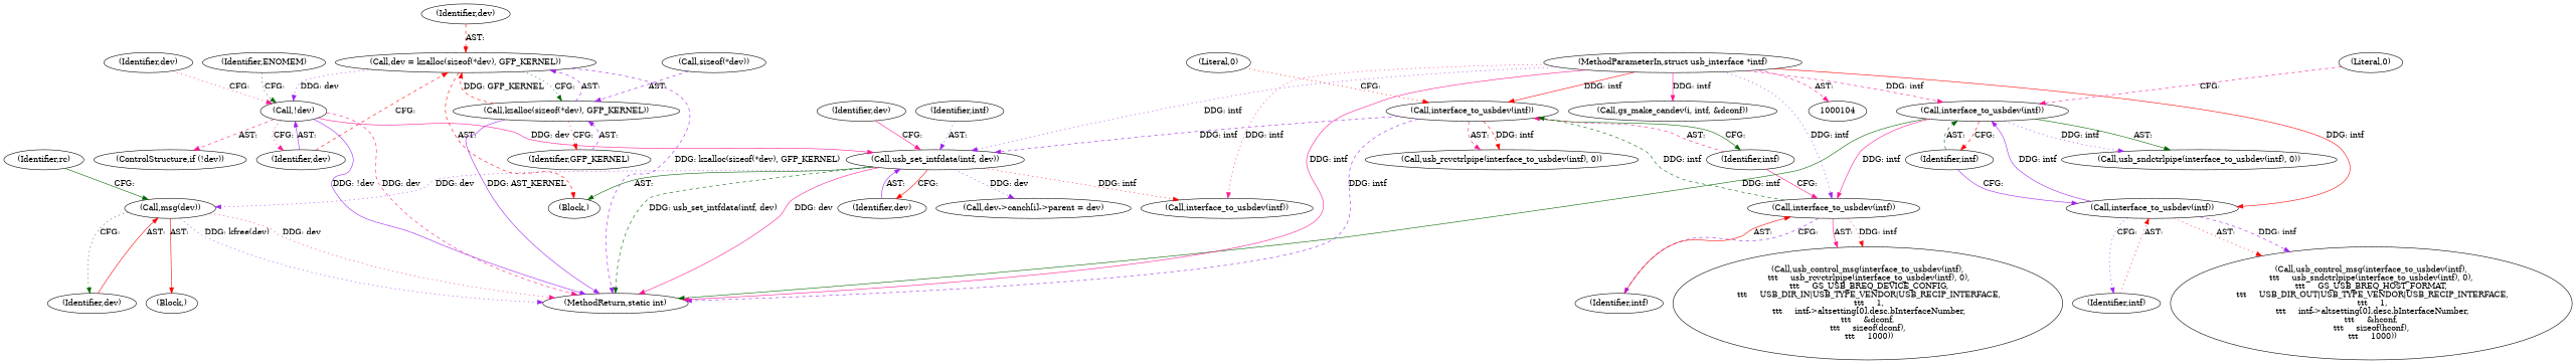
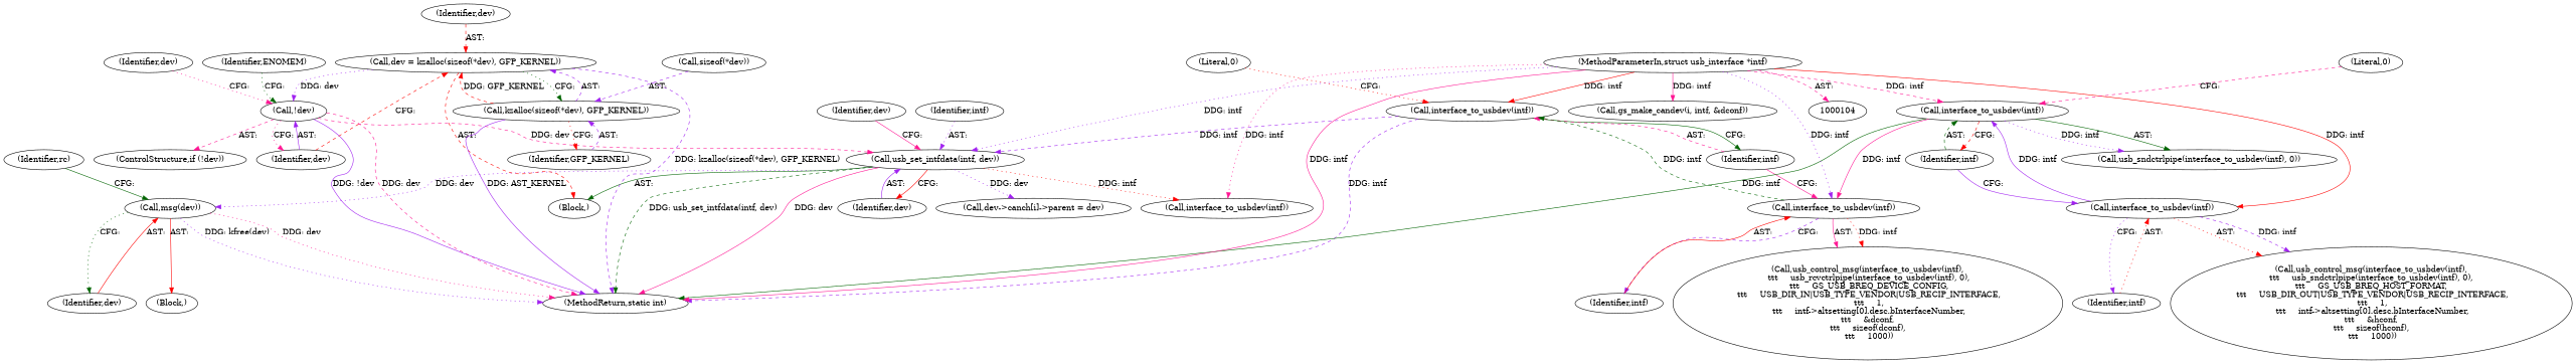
  digraph {
    edge [color=purple style=solid]
    n1 [label="(Call,msg(dev))"]
    n2 [label="(MethodReturn,static int)"]
    n3 [label="(Block,)"]
    n4 [label="(Identifier,dev)"]
    n5 [label="(Call,usb_set_intfdata(intf, dev))"]
    n6 [label="(Block,)"]
    n7 [label="(Identifier,dev)"]
    n8 [label="(Call,interface_to_usbdev(intf))"]
    n9 [label="(Call,dev->canch[i]->parent = dev)"]
    n10 [label="(Call,interface_to_usbdev(intf))"]
    n11 [label="(Identifier,intf)"]
-   n12 [label="(Call,usb_rcvctrlpipe(interface_to_usbdev(intf), 0))"]
    n13 [label="(Call,interface_to_usbdev(intf))"]
    n14 [label="(Call,usb_control_msg(interface_to_usbdev(intf),\n \t\t\t     usb_rcvctrlpipe(interface_to_usbdev(intf), 0),\n \t\t\t     GS_USB_BREQ_DEVICE_CONFIG,\n \t\t\t     USB_DIR_IN|USB_TYPE_VENDOR|USB_RECIP_INTERFACE,\n \t\t\t     1,\n \t\t\t     intf->altsetting[0].desc.bInterfaceNumber,\n\t\t\t     &dconf,\n\t\t\t     sizeof(dconf),\n \t\t\t     1000))"]
    n15 [label="(Identifier,intf)"]
    n16 [label="(Call,interface_to_usbdev(intf))"]
    n17 [label="(Identifier,intf)"]
    n18 [label="(Call,usb_sndctrlpipe(interface_to_usbdev(intf), 0))"]
    n19 [label="(Call,interface_to_usbdev(intf))"]
    n20 [label="(Identifier,intf)"]
    n21 [label="(Call,usb_control_msg(interface_to_usbdev(intf),\n\t\t\t     usb_sndctrlpipe(interface_to_usbdev(intf), 0),\n\t\t\t     GS_USB_BREQ_HOST_FORMAT,\n \t\t\t     USB_DIR_OUT|USB_TYPE_VENDOR|USB_RECIP_INTERFACE,\n \t\t\t     1,\n \t\t\t     intf->altsetting[0].desc.bInterfaceNumber,\n\t\t\t     &hconf,\n\t\t\t     sizeof(hconf),\n \t\t\t     1000))"]
    n22 [label="(MethodParameterIn,struct usb_interface *intf)"]
    n23 [label="(Call,gs_make_candev(i, intf, &dconf))"]
    1000104
    n25 [label="(Call,!dev)"]
    n26 [label="(ControlStructure,if (!dev))"]
    n27 [label="(Identifier,dev)"]
    n28 [label="(Call,dev = kzalloc(sizeof(*dev), GFP_KERNEL))"]
    n29 [label="(Call,kzalloc(sizeof(*dev), GFP_KERNEL))"]
    n30 [label="(Identifier,GFP_KERNEL)"]
    n31 [label="(Identifier,dev)"]
    n32 [label="(Identifier,rc)"]
    n33 [label="(Literal,0)"]
    n34 [label="(Identifier,dev)"]
    n35 [label="(Identifier,intf)"]
    n36 [label="(Literal,0)"]
    n37 [label="(Call,sizeof(*dev))"]
    n38 [label="(Identifier,ENOMEM)"]
    n39 [label="(Identifier,dev)"]
    n1 -> n2 [label="DDG: kfree(dev)" style=dotted]
    n1 -> n2 [color=deeppink label="DDG: dev" style=dotted]
    n1 -> n3 [color=red label="AST: "]
    n1 -> n4 [color=darkgreen label="CFG: " style=dotted]
    n4 -> n1 [color=red label="AST: "]
    n5 -> n1 [label="DDG: dev" style=dotted]
    n5 -> n2 [color=darkgreen label="DDG: usb_set_intfdata(intf, dev)" style=dashed]
    n5 -> n2 [color=deeppink label="DDG: dev"]
    n5 -> n6 [color=darkgreen label="AST: "]
    n5 -> n7 [color=red label="CFG: "]
    n5 -> n8 [color=red label="DDG: intf" style=dotted]
    n5 -> n9 [label="DDG: dev" style=dotted]
    n7 -> n5 [label="AST: "]
    n10 -> n2 [label="DDG: intf" style=dashed]
    n10 -> n5 [label="DDG: intf" style=dashed]
    n10 -> n11 [color=darkgreen label="CFG: "]
-   n10 -> n12 [color=deeppink label="AST: " style=dashed]
-   n10 -> n12 [color=red label="DDG: intf" style=dashed]
    n11 -> n10 [color=deeppink label="AST: " style=dashed]
    n11 -> n13 [color=deeppink label="CFG: "]
    n13 -> n10 [color=darkgreen label="DDG: intf" style=dashed]
    n13 -> n14 [color=deeppink label="AST: "]
    n13 -> n14 [color=red label="DDG: intf" style=dotted]
    n13 -> n15 [label="CFG: " style=dashed]
    n15 -> n13 [color=red label="AST: "]
    n16 -> n2 [color=darkgreen label="DDG: intf"]
    n16 -> n13 [color=deeppink label="DDG: intf"]
    n16 -> n17 [color=red label="CFG: " style=dashed]
    n16 -> n18 [color=darkgreen label="AST: "]
    n16 -> n18 [label="DDG: intf" style=dotted]
    n17 -> n16 [color=darkgreen label="AST: " style=dashed]
    n17 -> n19 [label="CFG: "]
    n19 -> n16 [label="DDG: intf"]
    n19 -> n20 [label="CFG: " style=dotted]
    n19 -> n21 [color=red label="AST: " style=dotted]
    n19 -> n21 [label="DDG: intf" style=dashed]
    n20 -> n19 [color=red label="AST: " style=dotted]
    n22 -> n2 [color=deeppink label="DDG: intf"]
    n22 -> n5 [label="DDG: intf" style=dotted]
    n22 -> n8 [color=deeppink label="DDG: intf" style=dotted]
    n22 -> n10 [color=red label="DDG: intf"]
    n22 -> n13 [label="DDG: intf" style=dotted]
    n22 -> n16 [color=deeppink label="DDG: intf" style=dashed]
    n22 -> n19 [color=red label="DDG: intf"]
    n22 -> n23 [color=deeppink label="DDG: intf"]
    n22 -> 1000104 [color=deeppink label="AST: " style=dashed]
    n25 -> n2 [color=deeppink label="DDG: dev" style=dashed]
    n25 -> n2 [label="DDG: !dev"]
-   n25 -> n5 [color=deeppink label="DDG: dev"]
+   n25 -> n5 [color=deeppink label="DDG: dev" style=dashed]
    n25 -> n26 [color=deeppink label="AST: " style=dashed]
    n25 -> n27 [color=deeppink label="CFG: " style=dotted]
    n27 -> n25 [label="AST: "]
    n27 -> n28 [color=red label="CFG: " style=dashed]
    n28 -> n2 [label="DDG: kzalloc(sizeof(*dev), GFP_KERNEL)" style=dashed]
    n28 -> n6 [color=red label="AST: " style=dashed]
    n28 -> n25 [label="DDG: dev" style=dotted]
    n28 -> n29 [color=darkgreen label="CFG: " style=dotted]
    n29 -> n2 [label="DDG: AST_KERNEL"]
    n29 -> n28 [label="AST: " style=dashed]
    n29 -> n28 [color=red label="DDG: GFP_KERNEL" style=dashed]
    n29 -> n30 [color=red label="CFG: " style=dotted]
    n30 -> n29 [label="AST: " style=dashed]
    n31 -> n25 [color=deeppink label="CFG: " style=dotted]
    n32 -> n1 [color=darkgreen label="CFG: "]
    n33 -> n16 [color=deeppink label="CFG: " style=dashed]
    n34 -> n5 [color=deeppink label="CFG: "]
    n35 -> n5 [label="AST: " style=dotted]
    n36 -> n10 [color=red label="CFG: " style=dotted]
    n37 -> n29 [label="AST: " style=dashed]
    n38 -> n25 [color=darkgreen label="CFG: " style=dotted]
    n39 -> n28 [color=red label="AST: " style=dashed]
  }
